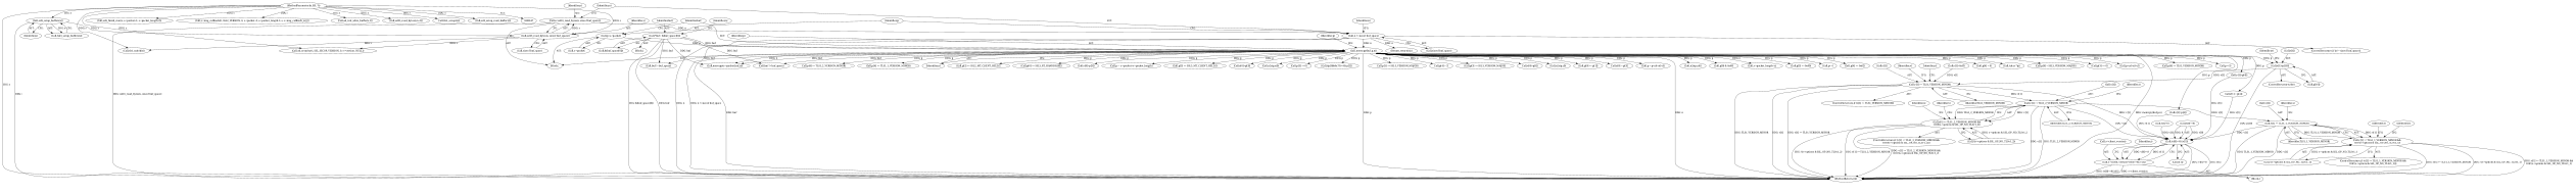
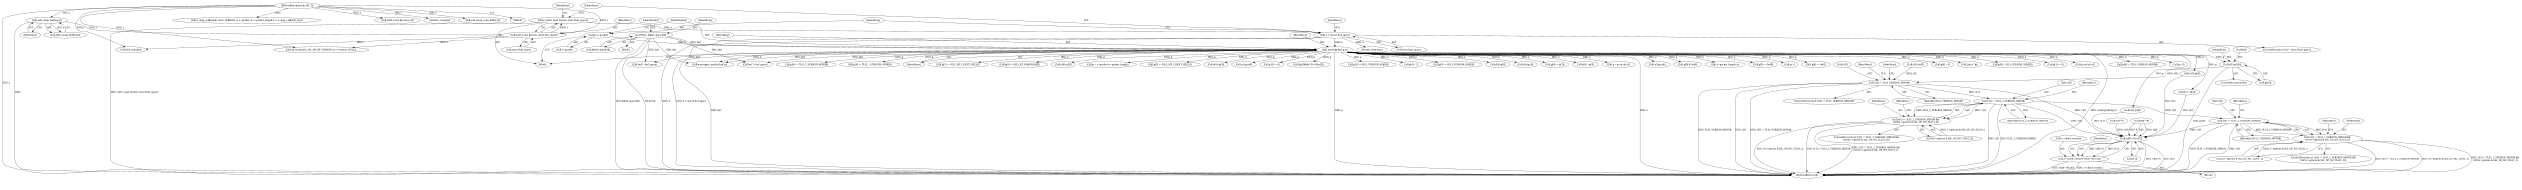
  digraph {
    fontname="Noto Serif"
    node [fontname="Noto Serif"]
    edge [fontname="Noto Serif"]
    n1 [label="(Call,v[1]=p[10])"]
    n2 [label="(Call,v[1] >= TLS1_VERSION_MINOR)"]
    n3 [label="(MethodReturn,int)"]
    n4 [label="(Call,p[10])"]
    n5 [label="(ControlStructure,else)"]
    n6 [label="(Call,v[1] >= TLS1_2_VERSION_MINOR)"]
    n7 [label="(Call,(v[0]<<8)|v[1])"]
    n8 [label="(ControlStructure,if (v[1] >= TLS1_VERSION_MINOR))"]
    n9 [label="(Identifier,TLS1_VERSION_MINOR)"]
    n10 [label="(Call,memcpy(buf,p,n))"]
    n11 [label="(Call,p[4] < 6)"]
    n12 [label="(Call,(char *)p)"]
    n13 [label="(Call,p[9] > SSL3_VERSION_MAJOR)"]
    n14 [label="(Call,p[3] == 0)"]
    n15 [label="(Call,p+csl+sil+cl)"]
    n16 [label="(Call,p[4] >= TLS1_VERSION_MINOR)"]
    n17 [label="(Call,v[1]=p[4])"]
    n18 [label="(Call,p+=5)"]
    n19 [label="(Call,memcpy(s->packet,buf,n))"]
    n20 [label="(Call,p[4] >= TLS1_2_VERSION_MINOR)"]
    n21 [label="(Call,p[4] >= TLS1_1_VERSION_MINOR)"]
    n22 [label="(Block,)"]
    n23 [label="(Identifier,n)"]
    n24 [label="(Call,p[2] == SSL2_MT_CLIENT_HELLO)"]
    n25 [label="(Call,p[0] == SSL3_RT_HANDSHAKE)"]
    n26 [label="(Call,v[0]=p[3])"]
    n27 [label="(Call,p <  s->packet+s->packet_length)"]
    n28 [label="(Call,p[5] == SSL3_MT_CLIENT_HELLO)"]
    n29 [label="(Call,buf != buf_space)"]
    n30 [label="(Call,v[0]=p[3])"]
    n31 [label="(Call,n2s(p,sil))"]
    n32 [label="(Call,p[3] == 0)"]
    n33 [label="(Call,((p[0]&0x7f)<<8)|p[1])"]
    n34 [label="(Call,v[1] = p[4])"]
    n35 [label="(Call,p[1] == SSL3_VERSION_MAJOR)"]
    n36 [label="(Call,p[4] < 5)"]
    n37 [label="(Call,p[3] == SSL3_VERSION_MAJOR)"]
    n38 [label="(Call,v[0]=p[1])"]
    n39 [label="(Call,n2s(p,cl))"]
    n40 [label="(Call,p[9] >= p[1])"]
    n41 [label="(Call,v[0] = p[3])"]
    n42 [label="(Call,p = p+csl+sil+cl)"]
    n43 [label="(Call,v[1]=p[4])"]
    n44 [label="(Call,n2s(p,csl))"]
    n45 [label="(Call,p[0] & 0x80)"]
    n46 [label="(Call,s->packet_length=n)"]
    n47 [label="(Call,p[3] == 0x00)"]
    n48 [label="(Call,buf != buf_space)"]
    n49 [label="(Call,p++)"]
    n50 [label="(Call,p[4] == 0x02)"]
    n51 [label="(Call,*buf= &(buf_space[0]))"]
    n52 [label="(Call,&(buf_space[0]))"]
    n53 [label="(Block,)"]
    n54 [label="(Call,p=s->packet)"]
    n55 [label="(Call,s->packet)"]
    n56 [label="(Call,n != sizeof buf_space)"]
    n57 [label="(ControlStructure,if (n != sizeof buf_space))"]
    n58 [label="(Call,sizeof buf_space)"]
    n59 [label="(Return,return(n);)"]
    n60 [label="(Call,n=ssl23_read_bytes(s, sizeof buf_space))"]
    n61 [label="(Call,ssl23_read_bytes(s, sizeof buf_space))"]
    n62 [label="(Call,ssl_security(s, SSL_SECOP_VERSION, 0, s->version, NULL))"]
    n63 [label="(Call,sizeof buf_space)"]
    n64 [label="(Call,tls1_suiteb(s))"]
    n65 [label="(Call,ssl3_setup_buffers(s))"]
    n66 [label="(Identifier,s)"]
    n67 [label="(Call,!ssl3_setup_buffers(s))"]
    n68 [label="(MethodParameterIn,SSL *s)"]
-   n69 [label="(Call,ssl3_finish_mac(s, s->packet+2, s->packet_length-2))"]
    n70 [label="(Call,s->msg_callback(0, SSL2_VERSION, 0, s->packet+2, s->packet_length-2, s, s->msg_callback_arg))"]
-   n71 [label="(Call,ssl_init_wbio_buffer(s,1))"]
    n72 [label="(Call,ssl23_read_bytes(s,n+3))"]
    n73 [label="(Call,SSL_accept(s))"]
    n74 [label="(Call,ssl3_setup_read_buffer(s))"]
    1000147
    n76 [label="(Call,v[1] >= TLS1_2_VERSION_MINOR &&\n\t\t\t\t\t!(s->options & SSL_OP_NO_TLSv1_2))"]
    n77 [label="(Call,v[1] >= TLS1_1_VERSION_MINOR)"]
    n78 [label="(Identifier,TLS1_2_VERSION_MINOR)"]
    n79 [label="(Call,s->client_version=(v[0]<<8)|v[1])"]
    n80 [label="(Call,v[1])"]
    n81 [label="(Call,!(s->options & SSL_OP_NO_TLSv1_2))"]
    n82 [label="(ControlStructure,if (v[1] >= TLS1_2_VERSION_MINOR &&\n\t\t\t\t\t!(s->options & SSL_OP_NO_TLSv1_2)))"]
    n83 [label="(Call,v[1] >= TLS1_1_VERSION_MINOR &&\n\t\t\t\t\t!(s->options & SSL_OP_NO_TLSv1_1))"]
    n84 [label="(Identifier,TLS1_1_VERSION_MINOR)"]
    n85 [label="(Call,!(s->options & SSL_OP_NO_TLSv1_1))"]
    n86 [label="(ControlStructure,if (v[1] >= TLS1_1_VERSION_MINOR &&\n\t\t\t\t\t!(s->options & SSL_OP_NO_TLSv1_1)))"]
    n87 [label="(Block,)"]
    n88 [label="(Identifier,v)"]
    n89 [label="(Identifier,s)"]
    n90 [label="(Call,v[1]=0)"]
    n91 [label="(Call,v[1])"]
    n92 [label="(Identifier,s)"]
    n93 [label="(Identifier,s)"]
    n94 [label="(Identifier,s)"]
    n95 [label="(Call,v[0]<<8)"]
    n96 [label="(Identifier,n)"]
    n97 [label="(Call,v[1])"]
    n98 [label="(Identifier,n)"]
    n99 [label="(Identifier,p)"]
    n100 [label="(Identifier,v)"]
    n101 [label="(Identifier,s)"]
    n102 [label="(Identifier,s)"]
    n103 [label="(Identifier,s)"]
    n104 [label="(Identifier,n)"]
    n105 [label="(Call,v[1]=0xff)"]
    n106 [label="(Call,v[1])"]
    n107 [label="(Call,s->client_version)"]
    n108 [label="(Identifier,p)"]
    n109 [label="(Identifier,v)"]
    n110 [label="(Identifier,p)"]
    n111 [label="(Identifier,buf)"]
    n112 [label="(Identifier,s)"]
    n113 [label="(Identifier,buf)"]
    n114 [label="(Identifier,n)"]
    n115 [label="(Call,v[1])"]
    n1 -> n2 [label="DDG: v[1]"]
    n1 -> n3 [label="DDG: p[10]"]
    n1 -> n4 [label="CFG: "]
    n1 -> n5 [label="AST: "]
    n2 -> n3 [label="DDG: v[1] >= TLS1_VERSION_MINOR"]
    n2 -> n3 [label="DDG: TLS1_VERSION_MINOR"]
    n2 -> n3 [label="DDG: v[1]"]
    n2 -> n6 [label="DDG: v[1]"]
    n2 -> n7 [label="DDG: v[1]"]
    n2 -> n8 [label="AST: "]
    n2 -> n9 [label="CFG: "]
    n4 -> n1 [label="AST: "]
    n6 -> n3 [label="DDG: v[1]"]
    n6 -> n3 [label="DDG: TLS1_2_VERSION_MINOR"]
    n6 -> n7 [label="DDG: v[1]"]
    n6 -> n76 [label="AST: "]
    n6 -> n76 [label="DDG: v[1]"]
    n6 -> n76 [label="DDG: TLS1_2_VERSION_MINOR"]
    n6 -> n77 [label="DDG: v[1]"]
    n6 -> n78 [label="CFG: "]
    n7 -> n3 [label="DDG: v[0]<<8"]
    n7 -> n3 [label="DDG: v[1]"]
    n7 -> n79 [label="AST: "]
    n7 -> n79 [label="DDG: v[0]<<8"]
    n7 -> n79 [label="DDG: v[1]"]
    n7 -> n80 [label="CFG: "]
    n9 -> n2 [label="AST: "]
    n10 -> n1 [label="DDG: p"]
    n10 -> n3 [label="DDG: buf"]
    n10 -> n3 [label="DDG: p"]
    n10 -> n3 [label="DDG: n"]
    n10 -> n3 [label="DDG: memcpy(buf,p,n)"]
    n10 -> n11 [label="DDG: p"]
    n10 -> n12 [label="DDG: p"]
    n10 -> n13 [label="DDG: p"]
    n10 -> n14 [label="DDG: p"]
    n10 -> n15 [label="DDG: p"]
    n10 -> n16 [label="DDG: p"]
    n10 -> n17 [label="DDG: p"]
    n10 -> n18 [label="DDG: p"]
    n10 -> n19 [label="DDG: buf"]
    n10 -> n19 [label="DDG: n"]
    n10 -> n20 [label="DDG: p"]
    n10 -> n21 [label="DDG: p"]
    n10 -> n22 [label="AST: "]
    n10 -> n23 [label="CFG: "]
    n10 -> n24 [label="DDG: p"]
    n10 -> n25 [label="DDG: p"]
    n10 -> n26 [label="DDG: p"]
    n10 -> n27 [label="DDG: p"]
    n10 -> n28 [label="DDG: p"]
    n10 -> n29 [label="DDG: buf"]
    n10 -> n30 [label="DDG: p"]
    n10 -> n31 [label="DDG: p"]
    n10 -> n32 [label="DDG: p"]
    n10 -> n33 [label="DDG: p"]
    n10 -> n34 [label="DDG: p"]
    n10 -> n35 [label="DDG: p"]
    n10 -> n36 [label="DDG: p"]
    n10 -> n37 [label="DDG: p"]
    n10 -> n38 [label="DDG: p"]
    n10 -> n39 [label="DDG: p"]
    n10 -> n40 [label="DDG: p"]
    n10 -> n41 [label="DDG: p"]
    n10 -> n42 [label="DDG: p"]
    n10 -> n43 [label="DDG: p"]
    n10 -> n44 [label="DDG: p"]
    n10 -> n45 [label="DDG: p"]
    n10 -> n46 [label="DDG: n"]
    n10 -> n47 [label="DDG: p"]
    n10 -> n48 [label="DDG: buf"]
    n10 -> n49 [label="DDG: p"]
    n10 -> n50 [label="DDG: p"]
    n17 -> n7 [label="DDG: v[1]"]
    n23 -> n10 [label="AST: "]
    n34 -> n7 [label="DDG: v[1]"]
    n43 -> n7 [label="DDG: v[1]"]
    n51 -> n3 [label="DDG: buf"]
    n51 -> n3 [label="DDG: &(buf_space[0])"]
    n51 -> n10 [label="DDG: buf"]
    n51 -> n19 [label="DDG: buf"]
    n51 -> n29 [label="DDG: buf"]
    n51 -> n48 [label="DDG: buf"]
    n51 -> n52 [label="CFG: "]
    n51 -> n53 [label="AST: "]
    n52 -> n51 [label="AST: "]
    n54 -> n10 [label="DDG: p"]
    n54 -> n22 [label="AST: "]
    n54 -> n55 [label="CFG: "]
    n55 -> n54 [label="AST: "]
    n56 -> n3 [label="DDG: n"]
    n56 -> n3 [label="DDG: n != sizeof buf_space"]
    n56 -> n10 [label="DDG: n"]
    n56 -> n57 [label="AST: "]
    n56 -> n58 [label="CFG: "]
    n56 -> n59 [label="DDG: n"]
    n58 -> n56 [label="AST: "]
    n60 -> n3 [label="DDG: ssl23_read_bytes(s, sizeof buf_space)"]
    n60 -> n22 [label="AST: "]
    n60 -> n56 [label="DDG: n"]
    n60 -> n61 [label="CFG: "]
    n61 -> n60 [label="AST: "]
    n61 -> n60 [label="DDG: s"]
    n61 -> n62 [label="DDG: s"]
    n61 -> n63 [label="CFG: "]
    n61 -> n64 [label="DDG: s"]
    n63 -> n61 [label="AST: "]
    n65 -> n3 [label="DDG: s"]
    n65 -> n61 [label="DDG: s"]
    n65 -> n66 [label="CFG: "]
    n65 -> n67 [label="AST: "]
    n65 -> n67 [label="DDG: s"]
    n66 -> n65 [label="AST: "]
    n67 -> n65 [label="CFG: "]
    n68 -> n3 [label="DDG: s"]
    n68 -> n61 [label="DDG: s"]
    n68 -> n62 [label="DDG: s"]
    n68 -> n64 [label="DDG: s"]
    n68 -> n65 [label="DDG: s"]
-   n68 -> n69 [label="DDG: s"]
    n68 -> n70 [label="DDG: s"]
-   n68 -> n71 [label="DDG: s"]
    n68 -> n72 [label="DDG: s"]
    n68 -> n73 [label="DDG: s"]
    n68 -> n74 [label="DDG: s"]
    n68 -> 1000147 [label="AST: "]
    n76 -> n3 [label="DDG: !(s->options & SSL_OP_NO_TLSv1_2)"]
    n76 -> n3 [label="DDG: v[1] >= TLS1_2_VERSION_MINOR"]
    n76 -> n3 [label="DDG: v[1] >= TLS1_2_VERSION_MINOR &&\n\t\t\t\t\t!(s->options & SSL_OP_NO_TLSv1_2)"]
    n76 -> n6 [label="CFG: "]
    n76 -> n81 [label="CFG: "]
    n76 -> n82 [label="AST: "]
    n77 -> n3 [label="DDG: TLS1_1_VERSION_MINOR"]
    n77 -> n3 [label="DDG: v[1]"]
    n77 -> n7 [label="DDG: v[1]"]
    n77 -> n83 [label="AST: "]
    n77 -> n83 [label="DDG: v[1]"]
    n77 -> n83 [label="DDG: TLS1_1_VERSION_MINOR"]
    n77 -> n84 [label="CFG: "]
    n78 -> n6 [label="AST: "]
    n79 -> n3 [label="DDG: (v[0]<<8)|v[1]"]
    n79 -> n3 [label="DDG: s->client_version"]
    n79 -> n7 [label="CFG: "]
    n79 -> n87 [label="AST: "]
    n80 -> n7 [label="AST: "]
    n81 -> n76 [label="AST: "]
    n81 -> n76 [label="DDG: s->options & SSL_OP_NO_TLSv1_2"]
    n83 -> n3 [label="DDG: v[1] >= TLS1_1_VERSION_MINOR"]
    n83 -> n3 [label="DDG: !(s->options & SSL_OP_NO_TLSv1_1)"]
    n83 -> n3 [label="DDG: v[1] >= TLS1_1_VERSION_MINOR &&\n\t\t\t\t\t!(s->options & SSL_OP_NO_TLSv1_1)"]
    n83 -> n77 [label="CFG: "]
    n83 -> n85 [label="CFG: "]
    n83 -> n86 [label="AST: "]
    n84 -> n77 [label="AST: "]
    n85 -> n83 [label="AST: "]
    n85 -> n83 [label="DDG: s->options & SSL_OP_NO_TLSv1_1"]
    n88 -> n1 [label="CFG: "]
    n89 -> n61 [label="AST: "]
    n90 -> n7 [label="DDG: v[1]"]
    n91 -> n2 [label="AST: "]
    n92 -> n83 [label="CFG: "]
    n93 -> n79 [label="CFG: "]
    n94 -> n76 [label="CFG: "]
    n95 -> n7 [label="AST: "]
    n95 -> n7 [label="DDG: v[0]"]
    n95 -> n7 [label="DDG: 8"]
    n96 -> n60 [label="AST: "]
    n97 -> n77 [label="AST: "]
    n98 -> n56 [label="AST: "]
    n98 -> n60 [label="CFG: "]
    n99 -> n10 [label="AST: "]
    n100 -> n2 [label="CFG: "]
    n101 -> n6 [label="CFG: "]
    n102 -> n83 [label="CFG: "]
    n103 -> n2 [label="CFG: "]
    n104 -> n56 [label="CFG: "]
    n105 -> n2 [label="DDG: v[1]"]
    n106 -> n6 [label="AST: "]
    n107 -> n79 [label="AST: "]
    n108 -> n10 [label="CFG: "]
    n109 -> n76 [label="CFG: "]
    n110 -> n54 [label="AST: "]
    n110 -> n56 [label="CFG: "]
    n111 -> n10 [label="AST: "]
    n111 -> n54 [label="CFG: "]
    n112 -> n77 [label="CFG: "]
    n113 -> n51 [label="AST: "]
    n114 -> n51 [label="CFG: "]
    n115 -> n1 [label="AST: "]
  }
